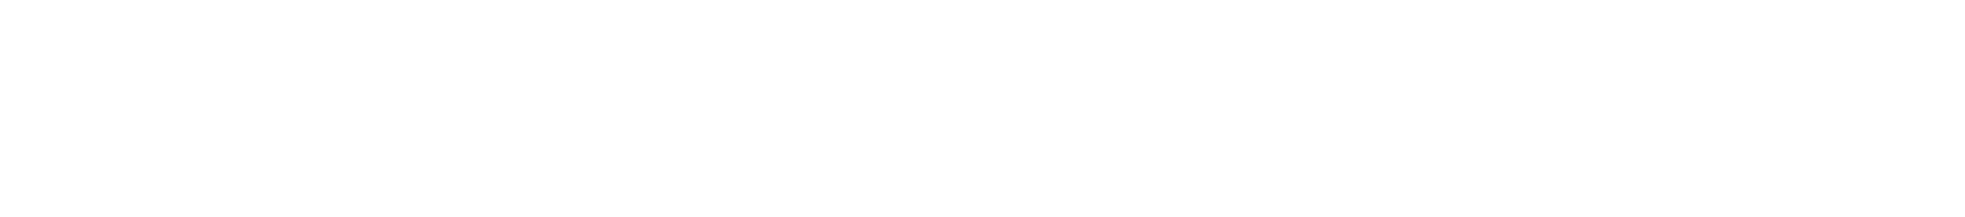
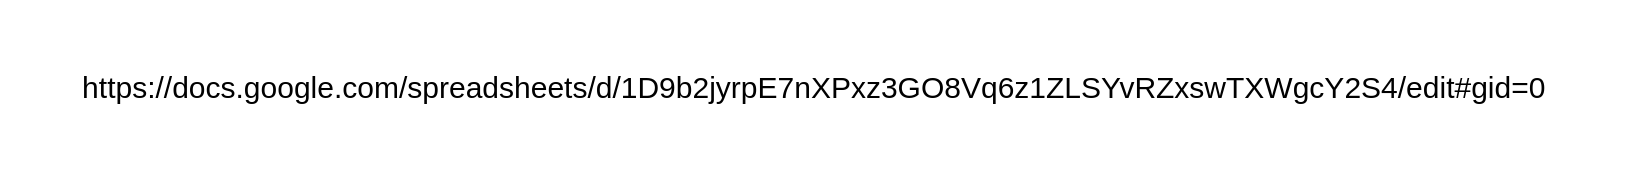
  <mxCell id="0" />
  <mxCell id="1" parent="0" />
+ <mxCell id="2" value="https://docs.google.com/spreadsheets/d/1D9b2jyrpE7nXPxz3GO8Vq6z1ZLSYvRZxswTXWgcY2S4/edit#gid=0" style="text;html=1;align=center;verticalAlign=middle;resizable=0;points=[];autosize=1;strokeColor=none;fillColor=none;" parent="1" vertex="1"><mxGeometry y="20" width="610" height="30" as="geometry" x="20" /></mxCell>
